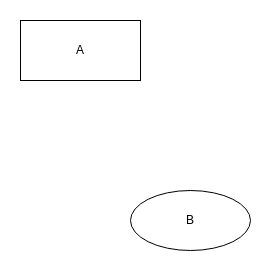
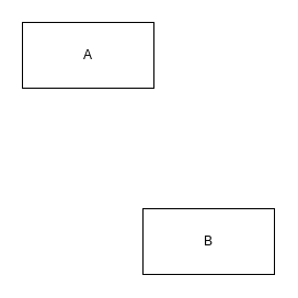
  <mxCell id="0" />
  <mxCell id="1" parent="0" />
  <mxCell id="2" value="A" style="rounded=0;whiteSpace=wrap;html=1;" vertex="1" parent="1"><mxGeometry x="20" y="20" width="120" height="60" as="geometry" /></mxCell>
- <mxCell id="3" value="B" style="ellipse;whiteSpace=wrap;html=1;" vertex="1" parent="1"><mxGeometry x="130" y="190" width="120" height="60" as="geometry" /></mxCell>
+ <mxCell id="3" value="B" style="whiteSpace=wrap;html=1;rounded=0;" vertex="1" parent="1"><mxGeometry x="130" y="190" width="120" height="60" as="geometry" /></mxCell>
